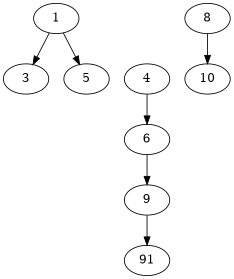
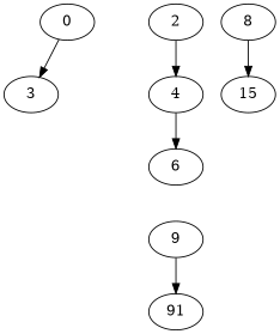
  digraph {
    node [alpha=0.19]
-   1 [expect_size=336007349022937]
+   1 [expect_size=336007349022937 label=0]
    3 [expect_size=1283110609654644736]
-   5 [alpha=0.06 expect_size=184114239370605]
    6 [alpha=0.05 expect_size=42135801847021]
    9 [alpha=0.13 expect_size=9766458741489664]
+   2 [alpha=0.14 expect_size=10062820889920700]
    4 [alpha=0.05 expect_size=348677200414769152]
    n8 [alpha=0.13 expect_size=261694184316993536 label=91]
    8 [alpha=0.03 expect_size=143122577090827]
-   10 [alpha=0.08 expect_size=2563870797382811648]
+   10 [alpha=0.08 expect_size=2563870797382811648 label=15]
    1 -> 3
-   1 -> 5
-   6 -> 9
    9 -> n8
+   2 -> 4
    4 -> 6
    8 -> 10
  }
